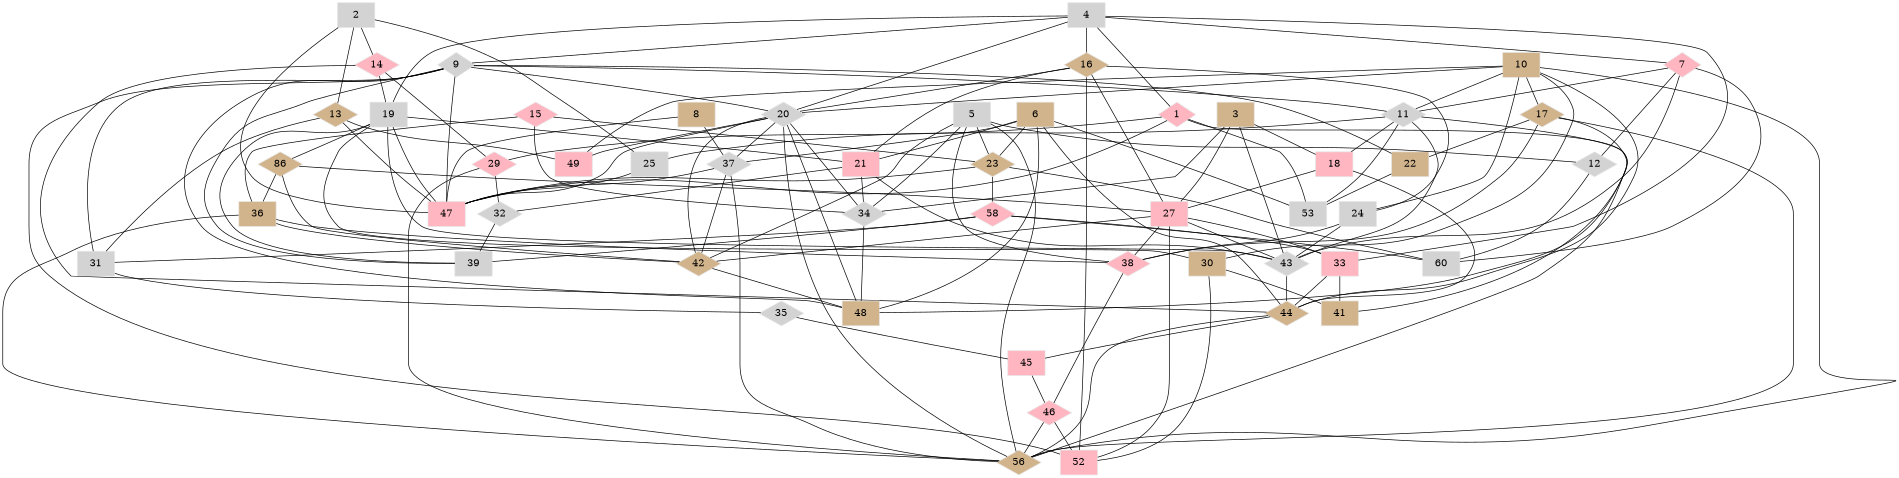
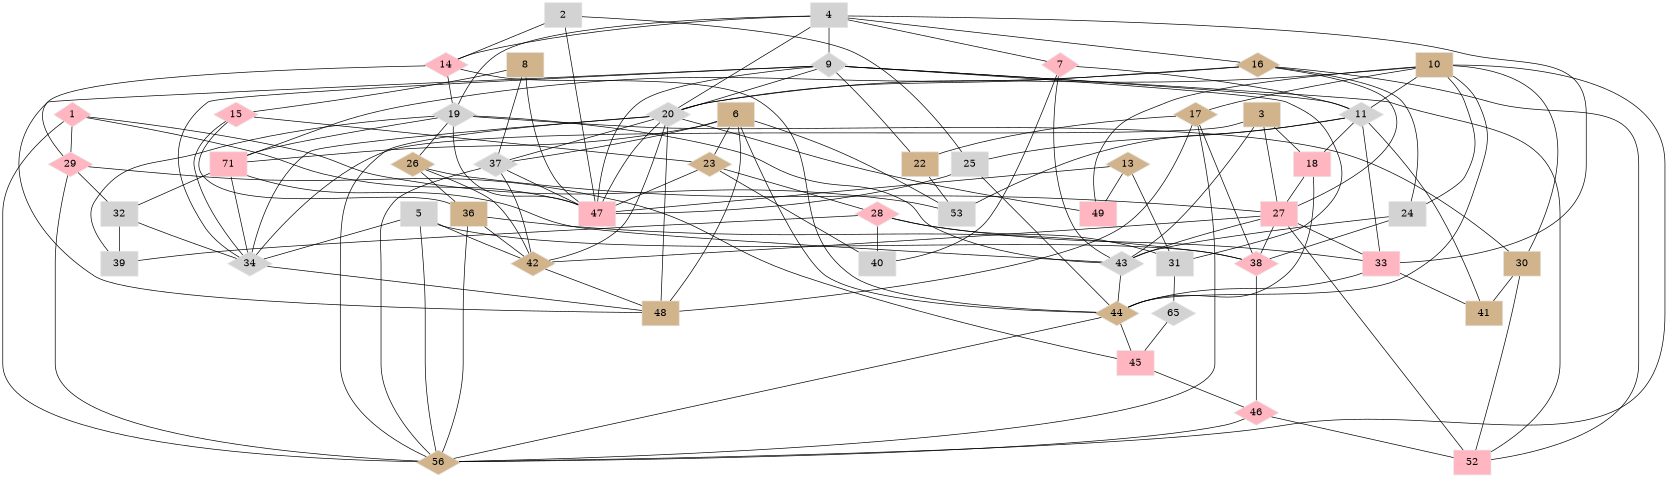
  graph {
    node [color=gray90 fillcolor=lightgrey shape=box style=filled]
    edge [weight=1.0]
    1 [fillcolor=lightpink shape=diamond]
    29 [fillcolor=lightpink shape=diamond]
    47 [fillcolor=lightpink]
    n4 [fillcolor=tan label=56 shape=diamond]
    53
-   32 [shape=diamond]
+   32
    45 [fillcolor=lightpink]
    2
    13 [fillcolor=tan shape=diamond]
    14 [fillcolor=lightpink shape=diamond]
    25
    31
    49 [fillcolor=lightpink]
-   19
+   19 [shape=diamond]
    44 [fillcolor=tan shape=diamond]
    3 [fillcolor=tan]
    18 [fillcolor=lightpink]
    27 [fillcolor=lightpink]
    34 [shape=diamond]
    43 [shape=diamond]
    33 [fillcolor=lightpink]
    38 [fillcolor=lightpink shape=diamond]
    42 [fillcolor=tan shape=diamond]
    52 [fillcolor=lightpink]
    48 [fillcolor=tan]
    4
    7 [fillcolor=lightpink shape=diamond]
    9 [shape=diamond]
    16 [fillcolor=tan shape=diamond]
    20 [shape=diamond]
-   12 [shape=diamond]
    11 [shape=diamond]
-   40 [label=60]
+   40
    22 [fillcolor=tan]
    39
-   21 [fillcolor=lightpink]
+   21 [fillcolor=lightpink label=71]
    24
    30 [fillcolor=tan]
-   26 [fillcolor=tan shape=diamond label=86]
+   26 [fillcolor=tan shape=diamond]
    37 [shape=diamond]
    41 [fillcolor=tan]
    5
    23 [fillcolor=tan shape=diamond]
-   28 [fillcolor=lightpink shape=diamond label=58]
+   28 [fillcolor=lightpink shape=diamond]
    46 [fillcolor=lightpink shape=diamond]
    6 [fillcolor=tan]
    8 [fillcolor=tan]
    15 [fillcolor=lightpink shape=diamond]
    36 [fillcolor=tan]
-   35 [shape=diamond]
+   35 [shape=diamond label=65]
    10 [fillcolor=tan]
    17 [fillcolor=tan shape=diamond]
    1 -- 29
    1 -- 47
    1 -- n4
    1 -- 53
    29 -- n4
    29 -- 32 [weight=2.0]
+   29 -- 45
+   32 -- 34
    32 -- 39
    45 -- 46
    2 -- 47
-   2 -- 13
    2 -- 14
    2 -- 25
    13 -- 47 [weight=2.0]
    13 -- 31
    13 -- 49
    14 -- 29
    14 -- 19
    14 -- 44
    25 -- 47
+   25 -- 44
    31 -- 35
    19 -- 47 [weight=2.0]
    19 -- 43
    19 -- 39
    19 -- 21
    19 -- 30
    19 -- 26
    44 -- n4
    44 -- 45
    3 -- 18
    3 -- 27
    3 -- 34
    3 -- 43
    18 -- 44
    18 -- 27
    27 -- 43
    27 -- 33
    27 -- 38
    27 -- 42
    27 -- 52
    34 -- 48
    43 -- 44
    33 -- 44 [weight=2.0]
    33 -- 41 [weight=2.0]
    38 -- 46
    42 -- 48
-   4 -- 1
+   4 -- 14
    4 -- 19
    4 -- 33
    4 -- 7
    4 -- 9
    4 -- 16
    4 -- 20
    7 -- 43 [weight=2.0]
-   7 -- 12
    7 -- 11
    7 -- 40
    9 -- 47
    9 -- 31
    9 -- 52
    9 -- 48
    9 -- 20
    9 -- 11
    9 -- 22
-   9 -- 39
+   9 -- 34
    16 -- 27
    16 -- 52
    16 -- 20
    16 -- 21
    16 -- 24
    20 -- 47
    20 -- n4
    20 -- 49
    20 -- 34
    20 -- 42
    20 -- 48 [weight=2.0]
    20 -- 37
-   12 -- 40
    11 -- 53
    11 -- 25
    11 -- 18
-   11 -- 43
+   11 -- 33
    11 -- 41
    22 -- 53
    21 -- 32
    21 -- 34
    21 -- 43
    24 -- 43 [weight=2.0]
    24 -- 38
    30 -- 52
    30 -- 41 [weight=2.0]
    26 -- 27
    26 -- 42
    26 -- 36
    37 -- 47
    37 -- n4
    37 -- 42
    5 -- n4
    5 -- 34
    5 -- 38
    5 -- 42
-   5 -- 12
-   5 -- 23
    23 -- 47
    23 -- 40
    23 -- 28
    28 -- 31
    28 -- 33
    28 -- 40
    28 -- 39
    46 -- n4
    46 -- 52 [weight=2.0]
    6 -- 53
    6 -- 44
    6 -- 48
    6 -- 21
    6 -- 37
    6 -- 23
    8 -- 47
    8 -- 37
+   8 -- 15
    15 -- 34
    15 -- 23
    15 -- 36
    36 -- n4
    36 -- 38
    36 -- 42
    35 -- 45
    10 -- n4
    10 -- 49
    10 -- 44
    10 -- 20
    10 -- 11
    10 -- 24
    10 -- 30
    10 -- 17
    17 -- n4
    17 -- 38
    17 -- 48
    17 -- 22
  }
